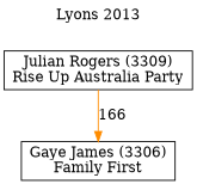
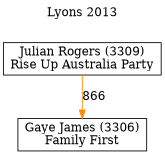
  digraph {
    label="Lyons 2013"
    labelloc=t
    mclimit=10
    node [shape=box]
    n1 [label="Gaye James (3306)\nFamily First"]
    n2 [label="Julian Rogers (3309)\nRise Up Australia Party"]
-   n2 -> n1 [label=166 color=darkorange style=solid]
+   n2 -> n1 [label=866 color=darkorange style=solid]
  }
